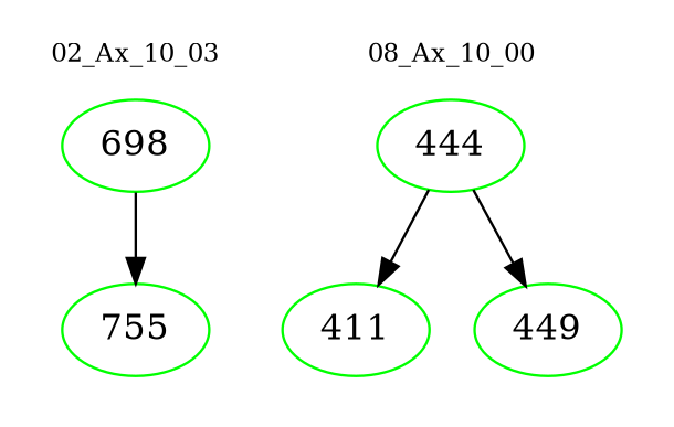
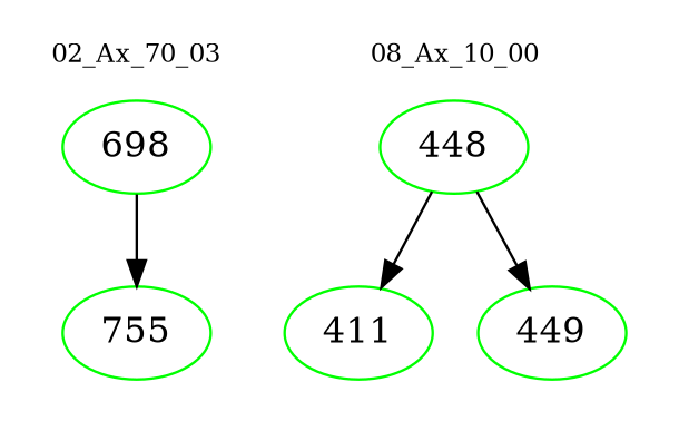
  digraph {
    node [color=green]
    edge [color=black]
    n1 [label=698]
    n2 [label=755]
-   n3 [label=444]
+   n3 [label=448]
    n4 [label=411]
    n5 [label=449]
    subgraph cluster_1 {
      color=white
      fontsize=10
-     label="02_Ax_10_03"
+     label="02_Ax_70_03"
      n1
      n2
    }
    subgraph cluster_2 {
      color=white
      fontsize=10
      label="08_Ax_10_00"
      n3
      n4
      n5
    }
    n1 -> n2
    n3 -> n4
    n3 -> n5
  }
